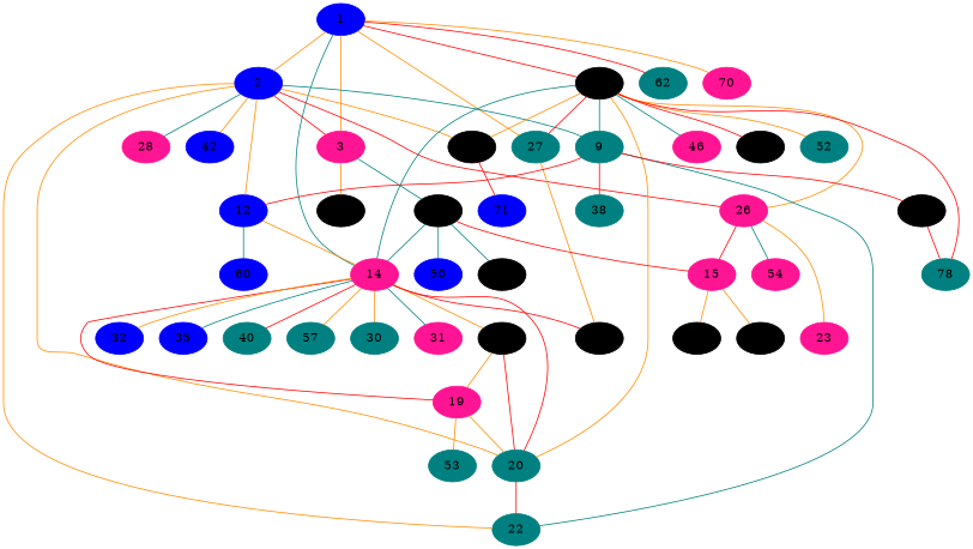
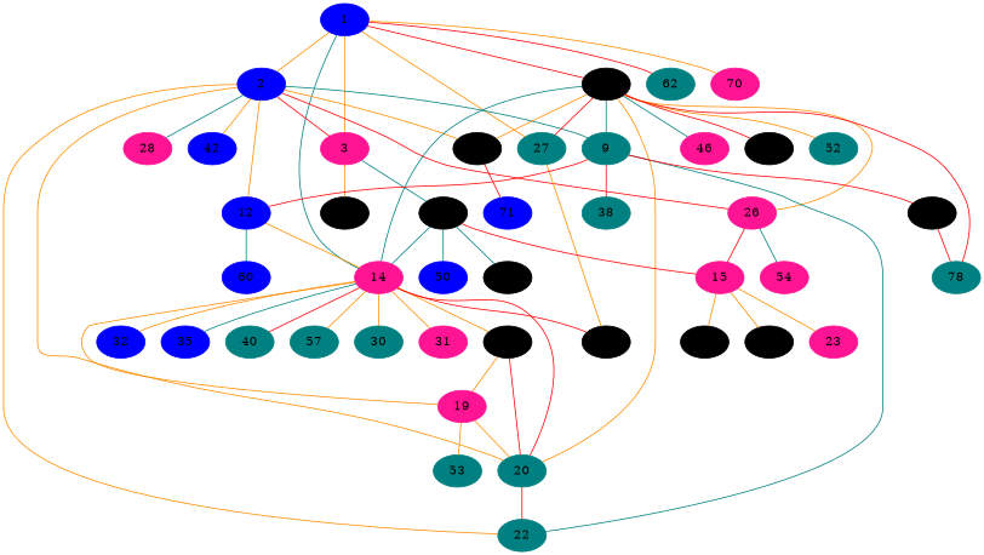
  graph {
    node [color=teal style=filled]
    edge [color=darkorange]
    1 [color=blue super="+4+65"]
    2 [color=blue super="+10+45"]
    3 [color=deeppink]
    5 [color=black super="+41+6"]
    14 [color=deeppink super="+25+16+59"]
    27 [super="+63+49"]
    62
    70 [color=deeppink]
    9 [super="+11+37"]
    12 [color=blue super="+74"]
    20 [super="+24+43"]
    n12 [color=deeppink label=28 super="+44+28"]
    22 [super="+58"]
    26 [color=deeppink]
    39 [color=black]
    42 [color=blue]
    13 [color=black]
    51 [color=black]
    n19 [color=deeppink label=46]
    47 [color=black]
    52
    78
    18 [color=black]
    19 [color=deeppink]
    30
    31 [color=deeppink]
    32 [color=blue]
    35 [color=blue super="+46"]
    40
    55 [color=black]
    57
    38
    48 [color=black]
    60 [color=blue]
    15 [color=deeppink]
    54 [color=deeppink]
    71 [color=blue]
    50 [color=blue]
    75 [color=black]
    23 [color=deeppink]
    61 [color=black]
    76 [color=black]
    53
    1 -- 2 [weight=2]
    1 -- 3 [weight=2]
    1 -- 5 [color=red]
    1 -- 14 [color=teal]
    1 -- 27
    1 -- 62 [color=red]
    1 -- 70
    2 -- 3 [color=red]
    2 -- 9 [color=teal weight=2]
    2 -- 12
    2 -- 20
    2 -- n12 [color=teal]
    2 -- 22
    2 -- 26 [color=red]
    2 -- 39
    2 -- 42
    3 -- 13 [color=teal]
    3 -- 51
    5 -- 14 [color=teal weight=2]
    5 -- 27 [color=red]
    5 -- 9 [color=teal weight=2]
    5 -- 20
    5 -- 26
    5 -- 39
    5 -- n19 [color=teal]
    5 -- 47 [color=red]
    5 -- 52
    5 -- 78 [color=red]
    14 -- 20 [color=red]
    14 -- 18
-   14 -- 19 [color=red]
+   14 -- 19
    14 -- 30
-   14 -- 31 [color=teal]
+   14 -- 31
    14 -- 32
    14 -- 35 [color=teal]
    14 -- 40 [color=red]
    14 -- 55 [color=red]
    14 -- 57
    27 -- 55
    9 -- 12 [color=red weight=2]
    9 -- 22 [color=teal]
    9 -- 38 [color=red]
    9 -- 48 [color=red]
    12 -- 14
    12 -- 60 [color=teal]
    20 -- 22 [color=red]
    26 -- 15 [color=red weight=2]
    26 -- 54 [color=teal]
    39 -- 71 [color=red]
    13 -- 14 [color=teal weight=2]
    13 -- 15 [color=red]
    13 -- 50 [color=teal]
    13 -- 75 [color=teal]
    18 -- 20 [color=red]
    18 -- 19
    19 -- 20
    19 -- 53
    48 -- 78 [color=red]
-   26 -- 23
+   15 -- 23
    15 -- 61
    15 -- 76
  }
